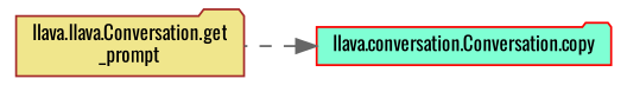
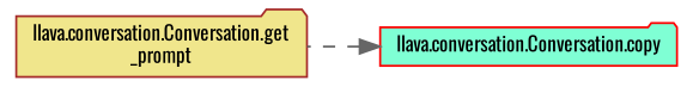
  digraph {
    rankdir=RL
    fontname=Oswald
    node [fontname=Oswald fontsize=10 shape=folder style=filled]
    n1 [color=red fillcolor=aquamarine fontcolor=black height=0.2 label="llava.conversation.Conversation.copy" width=0.4]
-   n2 [color=brown fillcolor=khaki height=0.2 label="llava.llava.Conversation.get\l_prompt" width=0.4]
+   n2 [color=brown fillcolor=khaki height=0.2 label="llava.conversation.Conversation.get\l_prompt" width=0.4]
    n1 -> n2 [color=gray40 dir=back fontname=Oswald fontsize=10 labelfontname=Helvetica labelfontsize=10 style=dashed]
  }
